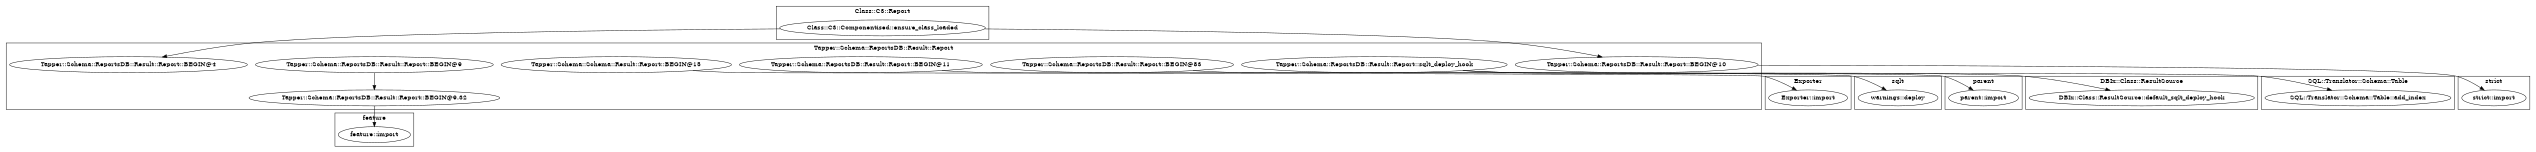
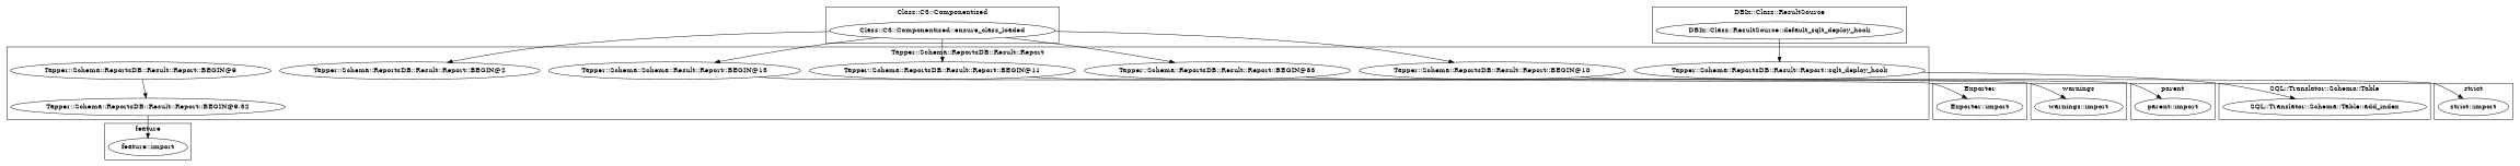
  digraph {
    "parent::import"
    "feature::import"
    "Exporter::import"
    "Class::C3::Componentised::ensure_class_loaded"
    "DBIx::Class::ResultSource::default_sqlt_deploy_hook"
-   "warnings::import" [label="warnings::deploy"]
+   "warnings::import"
    "strict::import"
    "SQL::Translator::Schema::Table::add_index"
    "Tapper::Schema::ReportsDB::Result::Report::BEGIN@9.32"
-   "Tapper::Schema::ReportsDB::Result::Report::BEGIN@2" [label="Tapper::Schema::ReportsDB::Result::Report::BEGIN@4"]
+   "Tapper::Schema::ReportsDB::Result::Report::BEGIN@2"
    n11 [label="Tapper::Schema::Schema::Result::Report::BEGIN@15"]
    "Tapper::Schema::ReportsDB::Result::Report::BEGIN@11"
    n13 [label="Tapper::Schema::ReportsDB::Result::Report::BEGIN@83"]
    "Tapper::Schema::ReportsDB::Result::Report::sqlt_deploy_hook"
    "Tapper::Schema::ReportsDB::Result::Report::BEGIN@9"
    "Tapper::Schema::ReportsDB::Result::Report::BEGIN@10"
    subgraph cluster_1 {
      label=parent
      "parent::import"
    }
    subgraph cluster_2 {
      label=feature
      "feature::import"
    }
    subgraph cluster_3 {
      label=Exporter
      "Exporter::import"
    }
    subgraph cluster_4 {
-     label="Class::C3::Report"
+     label="Class::C3::Componentised"
      "Class::C3::Componentised::ensure_class_loaded"
    }
    subgraph cluster_5 {
      label="DBIx::Class::ResultSource"
      "DBIx::Class::ResultSource::default_sqlt_deploy_hook"
    }
    subgraph cluster_6 {
-     label=sqlt
+     label=warnings
      "warnings::import"
    }
    subgraph cluster_7 {
      label="strict"
      "strict::import"
    }
    subgraph cluster_8 {
      label="SQL::Translator::Schema::Table"
      "SQL::Translator::Schema::Table::add_index"
    }
    subgraph cluster_9 {
      label="Tapper::Schema::ReportsDB::Result::Report"
      "Tapper::Schema::ReportsDB::Result::Report::BEGIN@9.32"
      "Tapper::Schema::ReportsDB::Result::Report::BEGIN@2"
      n11
      "Tapper::Schema::ReportsDB::Result::Report::BEGIN@11"
      n13
      "Tapper::Schema::ReportsDB::Result::Report::sqlt_deploy_hook"
      "Tapper::Schema::ReportsDB::Result::Report::BEGIN@9"
      "Tapper::Schema::ReportsDB::Result::Report::BEGIN@10"
    }
    "Class::C3::Componentised::ensure_class_loaded" -> "Tapper::Schema::ReportsDB::Result::Report::BEGIN@2"
+   "Class::C3::Componentised::ensure_class_loaded" -> n11
+   "Class::C3::Componentised::ensure_class_loaded" -> "Tapper::Schema::ReportsDB::Result::Report::BEGIN@11"
+   "Class::C3::Componentised::ensure_class_loaded" -> n13
    "Class::C3::Componentised::ensure_class_loaded" -> "Tapper::Schema::ReportsDB::Result::Report::BEGIN@10"
-   "Tapper::Schema::ReportsDB::Result::Report::sqlt_deploy_hook" -> "DBIx::Class::ResultSource::default_sqlt_deploy_hook"
+   "DBIx::Class::ResultSource::default_sqlt_deploy_hook" -> "Tapper::Schema::ReportsDB::Result::Report::sqlt_deploy_hook"
    "Tapper::Schema::ReportsDB::Result::Report::BEGIN@9.32" -> "feature::import"
    n11 -> "Exporter::import"
    "Tapper::Schema::ReportsDB::Result::Report::BEGIN@11" -> "warnings::import"
    n13 -> "parent::import"
    "Tapper::Schema::ReportsDB::Result::Report::sqlt_deploy_hook" -> "SQL::Translator::Schema::Table::add_index"
    "Tapper::Schema::ReportsDB::Result::Report::BEGIN@9" -> "Tapper::Schema::ReportsDB::Result::Report::BEGIN@9.32"
    "Tapper::Schema::ReportsDB::Result::Report::BEGIN@10" -> "strict::import"
  }
